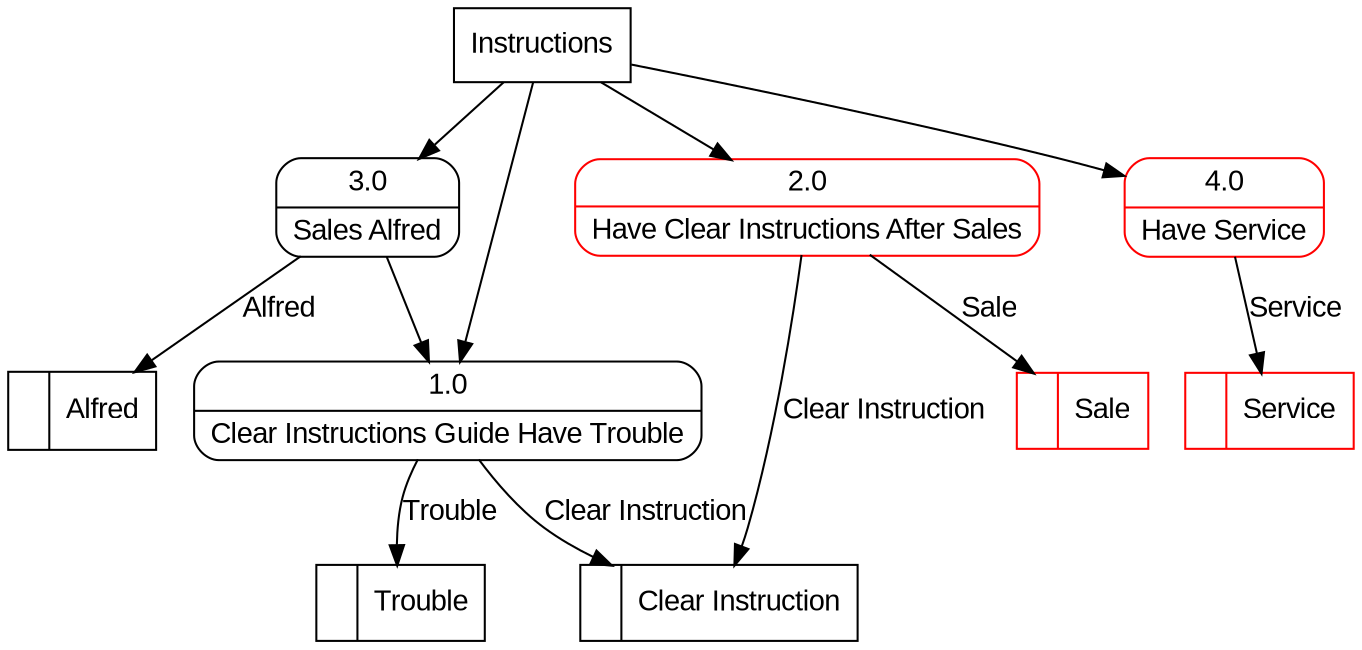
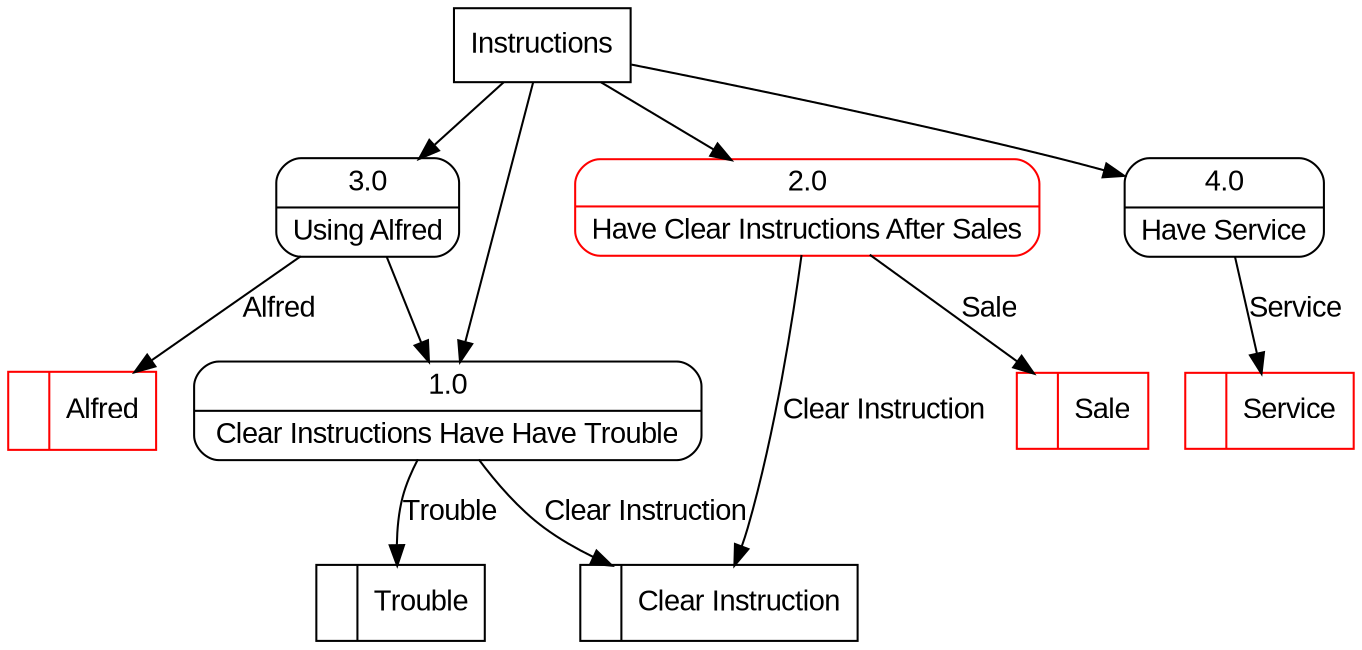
  digraph {
    fontname="Liberation Sans"
    node [fontname="Liberation Sans" shape=record]
    edge [fontname="Liberation Sans"]
-   n1 [label="<f0>  |<f1> Alfred "]
+   n1 [label="<f0>  |<f1> Alfred " color=red]
    n2 [color=red label="<f0>  |<f1> Service "]
    n3 [label="<f0>  |<f1> Clear Instruction "]
    n4 [color=red label="<f0>  |<f1> Sale "]
    n5 [label="<f0>  |<f1> Trouble "]
    n6 [label=Instructions shape=box]
-   n7 [label="{<f0> 1.0|<f1> Clear Instructions Guide Have Trouble }" shape=Mrecord]
+   n7 [label="{<f0> 1.0|<f1> Clear Instructions Have Have Trouble }" shape=Mrecord]
    n8 [color=red label="{<f0> 2.0|<f1> Have Clear Instructions After Sales }" shape=Mrecord]
-   n9 [label="{<f0> 3.0|<f1> Sales Alfred }" shape=Mrecord]
-   n10 [label="{<f0> 4.0|<f1> Have Service }" shape=Mrecord color=red]
+   n9 [label="{<f0> 3.0|<f1> Using Alfred }" shape=Mrecord]
+   n10 [label="{<f0> 4.0|<f1> Have Service }" shape=Mrecord]
    n6 -> n7
    n6 -> n8
    n6 -> n9
    n6 -> n10
    n7 -> n3 [label="Clear Instruction"]
    n7 -> n5 [label=Trouble]
    n8 -> n3 [label="Clear Instruction"]
    n8 -> n4 [label=Sale]
    n9 -> n1 [label=Alfred]
    n9 -> n7
    n10 -> n2 [label=Service]
  }
